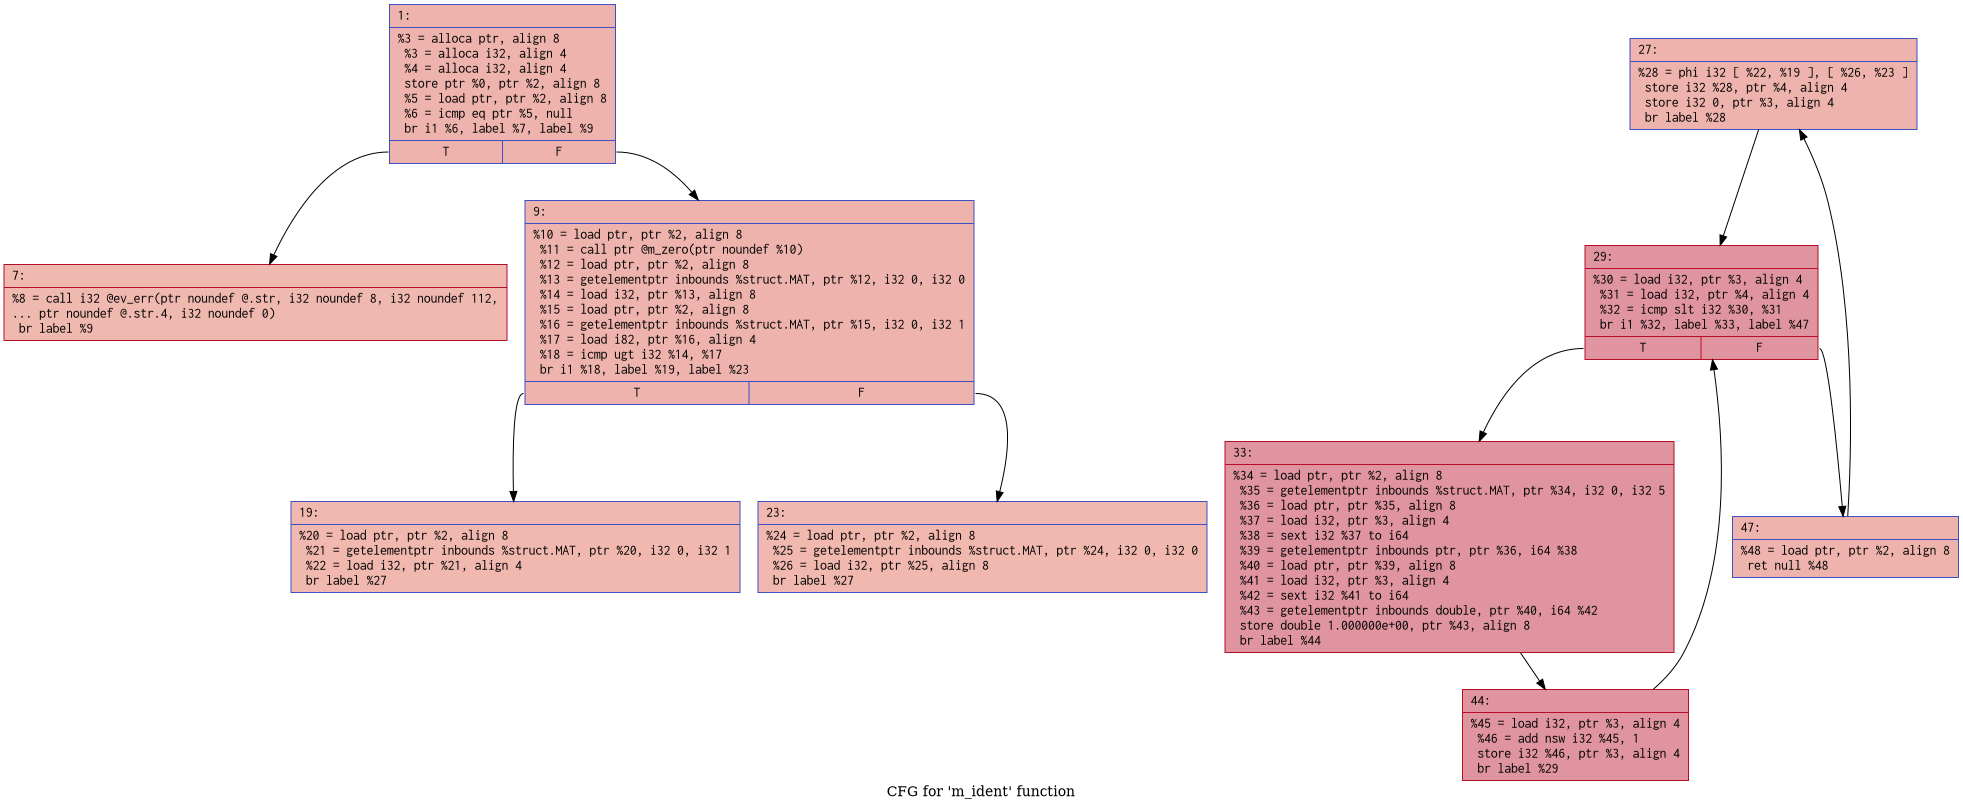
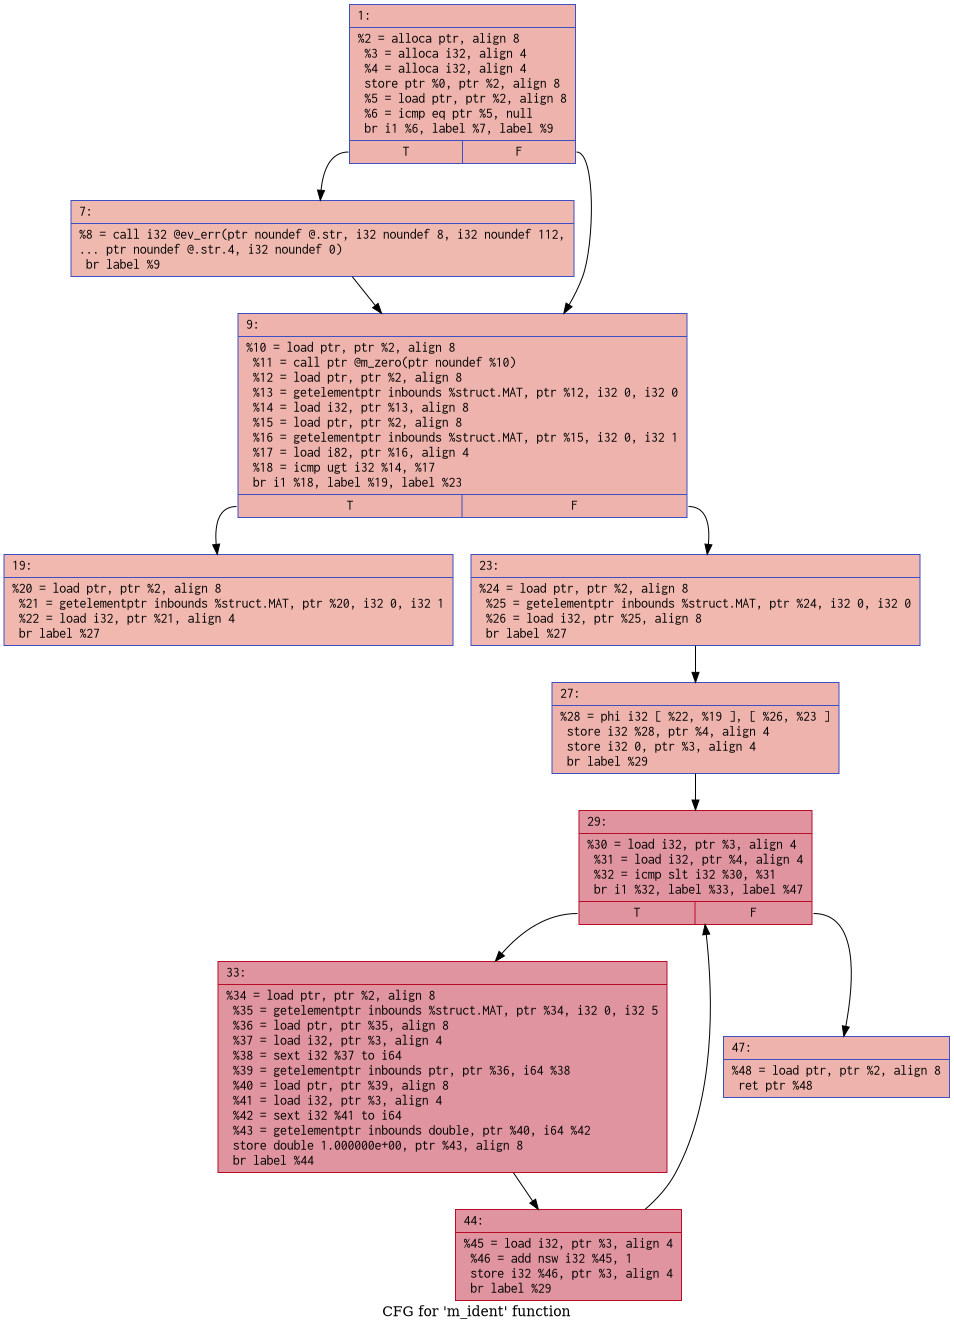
  digraph {
    label="CFG for 'm_ident' function"
    node [color="#3d50c3ff" fillcolor="#d6524470" fontname=Courier shape=record style=filled]
-   n1 [label="{1:\l|  %3 = alloca ptr, align 8\l  %3 = alloca i32, align 4\l  %4 = alloca i32, align 4\l  store ptr %0, ptr %2, align 8\l  %5 = load ptr, ptr %2, align 8\l  %6 = icmp eq ptr %5, null\l  br i1 %6, label %7, label %9\l|{<s0>T|<s1>F}}"]
-   n2 [color="#b70d28ff" fillcolor="#de614d70" label="{7:\l|  %8 = call i32 @ev_err(ptr noundef @.str, i32 noundef 8, i32 noundef 112,\l... ptr noundef @.str.4, i32 noundef 0)\l  br label %9\l}"]
+   n1 [label="{1:\l|  %2 = alloca ptr, align 8\l  %3 = alloca i32, align 4\l  %4 = alloca i32, align 4\l  store ptr %0, ptr %2, align 8\l  %5 = load ptr, ptr %2, align 8\l  %6 = icmp eq ptr %5, null\l  br i1 %6, label %7, label %9\l|{<s0>T|<s1>F}}"]
+   n2 [fillcolor="#de614d70" label="{7:\l|  %8 = call i32 @ev_err(ptr noundef @.str, i32 noundef 8, i32 noundef 112,\l... ptr noundef @.str.4, i32 noundef 0)\l  br label %9\l}"]
    n3 [label="{9:\l|  %10 = load ptr, ptr %2, align 8\l  %11 = call ptr @m_zero(ptr noundef %10)\l  %12 = load ptr, ptr %2, align 8\l  %13 = getelementptr inbounds %struct.MAT, ptr %12, i32 0, i32 0\l  %14 = load i32, ptr %13, align 8\l  %15 = load ptr, ptr %2, align 8\l  %16 = getelementptr inbounds %struct.MAT, ptr %15, i32 0, i32 1\l  %17 = load i82, ptr %16, align 4\l  %18 = icmp ugt i32 %14, %17\l  br i1 %18, label %19, label %23\l|{<s0>T|<s1>F}}"]
    n4 [fillcolor="#dc5d4a70" label="{19:\l|  %20 = load ptr, ptr %2, align 8\l  %21 = getelementptr inbounds %struct.MAT, ptr %20, i32 0, i32 1\l  %22 = load i32, ptr %21, align 4\l  br label %27\l}"]
    n5 [fillcolor="#dc5d4a70" label="{23:\l|  %24 = load ptr, ptr %2, align 8\l  %25 = getelementptr inbounds %struct.MAT, ptr %24, i32 0, i32 0\l  %26 = load i32, ptr %25, align 8\l  br label %27\l}"]
-   n6 [label="{27:\l|  %28 = phi i32 [ %22, %19 ], [ %26, %23 ]\l  store i32 %28, ptr %4, align 4\l  store i32 0, ptr %3, align 4\l  br label %28\l}"]
+   n6 [label="{27:\l|  %28 = phi i32 [ %22, %19 ], [ %26, %23 ]\l  store i32 %28, ptr %4, align 4\l  store i32 0, ptr %3, align 4\l  br label %29\l}"]
    n7 [color="#b70d28ff" fillcolor="#b70d2870" label="{29:\l|  %30 = load i32, ptr %3, align 4\l  %31 = load i32, ptr %4, align 4\l  %32 = icmp slt i32 %30, %31\l  br i1 %32, label %33, label %47\l|{<s0>T|<s1>F}}"]
    n8 [color="#b70d28ff" fillcolor="#b70d2870" label="{33:\l|  %34 = load ptr, ptr %2, align 8\l  %35 = getelementptr inbounds %struct.MAT, ptr %34, i32 0, i32 5\l  %36 = load ptr, ptr %35, align 8\l  %37 = load i32, ptr %3, align 4\l  %38 = sext i32 %37 to i64\l  %39 = getelementptr inbounds ptr, ptr %36, i64 %38\l  %40 = load ptr, ptr %39, align 8\l  %41 = load i32, ptr %3, align 4\l  %42 = sext i32 %41 to i64\l  %43 = getelementptr inbounds double, ptr %40, i64 %42\l  store double 1.000000e+00, ptr %43, align 8\l  br label %44\l}"]
-   n9 [label="{47:\l|  %48 = load ptr, ptr %2, align 8\l  ret null %48\l}"]
+   n9 [label="{47:\l|  %48 = load ptr, ptr %2, align 8\l  ret ptr %48\l}"]
    n10 [color="#b70d28ff" fillcolor="#b70d2870" label="{44:\l|  %45 = load i32, ptr %3, align 4\l  %46 = add nsw i32 %45, 1\l  store i32 %46, ptr %3, align 4\l  br label %29\l}"]
    n1 -> n2 [tailport=s0]
    n1 -> n3 [tailport=s1]
+   n2 -> n3
    n3 -> n4 [tailport=s0]
    n3 -> n5 [tailport=s1]
-   n9 -> n6
+   n5 -> n6
    n6 -> n7
    n7 -> n8 [tailport=s0]
    n7 -> n9 [tailport=s1]
    n8 -> n10
    n10 -> n7
  }
